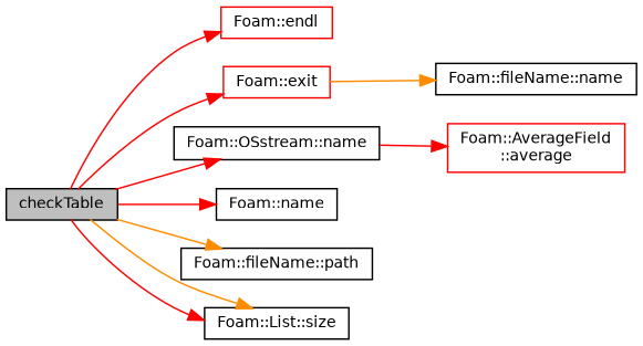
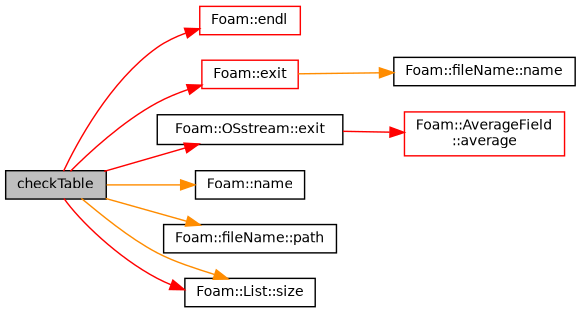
  digraph {
    rankdir=LR
    node [color=black fontname=Helvetica fontsize=10 shape=record]
    edge [color=red fontname=Helvetica fontsize=10 labelfontname=Helvetica labelfontsize=10 style=solid]
    n1 [fillcolor=grey75 fontcolor=black height=0.2 label=checkTable style=filled width=0.4]
    n2 [color=red height=0.2 label="Foam::endl" width=0.4]
    n3 [color=red height=0.2 label="Foam::exit" width=0.4]
-   n4 [height=0.2 label="Foam::OSstream::name" width=0.4]
+   n4 [height=0.2 label="Foam::OSstream::exit" width=0.4]
    n5 [height=0.2 label="Foam::name" width=0.4]
    n6 [height=0.2 label="Foam::fileName::path" width=0.4]
    n7 [height=0.2 label="Foam::List::size" width=0.4]
    n8 [color=red height=0.2 label="Foam::AverageField\l::average" width=0.4]
    n9 [height=0.2 label="Foam::fileName::name" width=0.4]
    n1 -> n2
    n1 -> n3
    n1 -> n4
-   n1 -> n5
+   n1 -> n5 [color=darkorange]
    n1 -> n6 [color=darkorange]
    n1 -> n7
    n1 -> n7 [color=darkorange]
    n3 -> n9 [color=darkorange]
    n4 -> n8
  }
